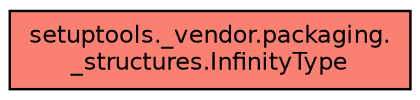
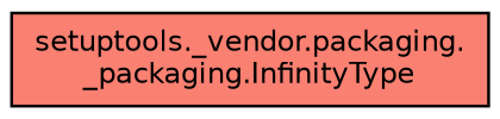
  digraph {
    rankdir=LR
-   n1 [color=black fillcolor=salmon fontname=Helvetica fontsize=10 height=0.2 label="setuptools._vendor.packaging.\l_structures.InfinityType" shape=record style=filled width=0.4]
+   n1 [color=black fillcolor=salmon fontname=Helvetica fontsize=10 height=0.2 label="setuptools._vendor.packaging.\l_packaging.InfinityType" shape=record style=filled width=0.4]
  }
